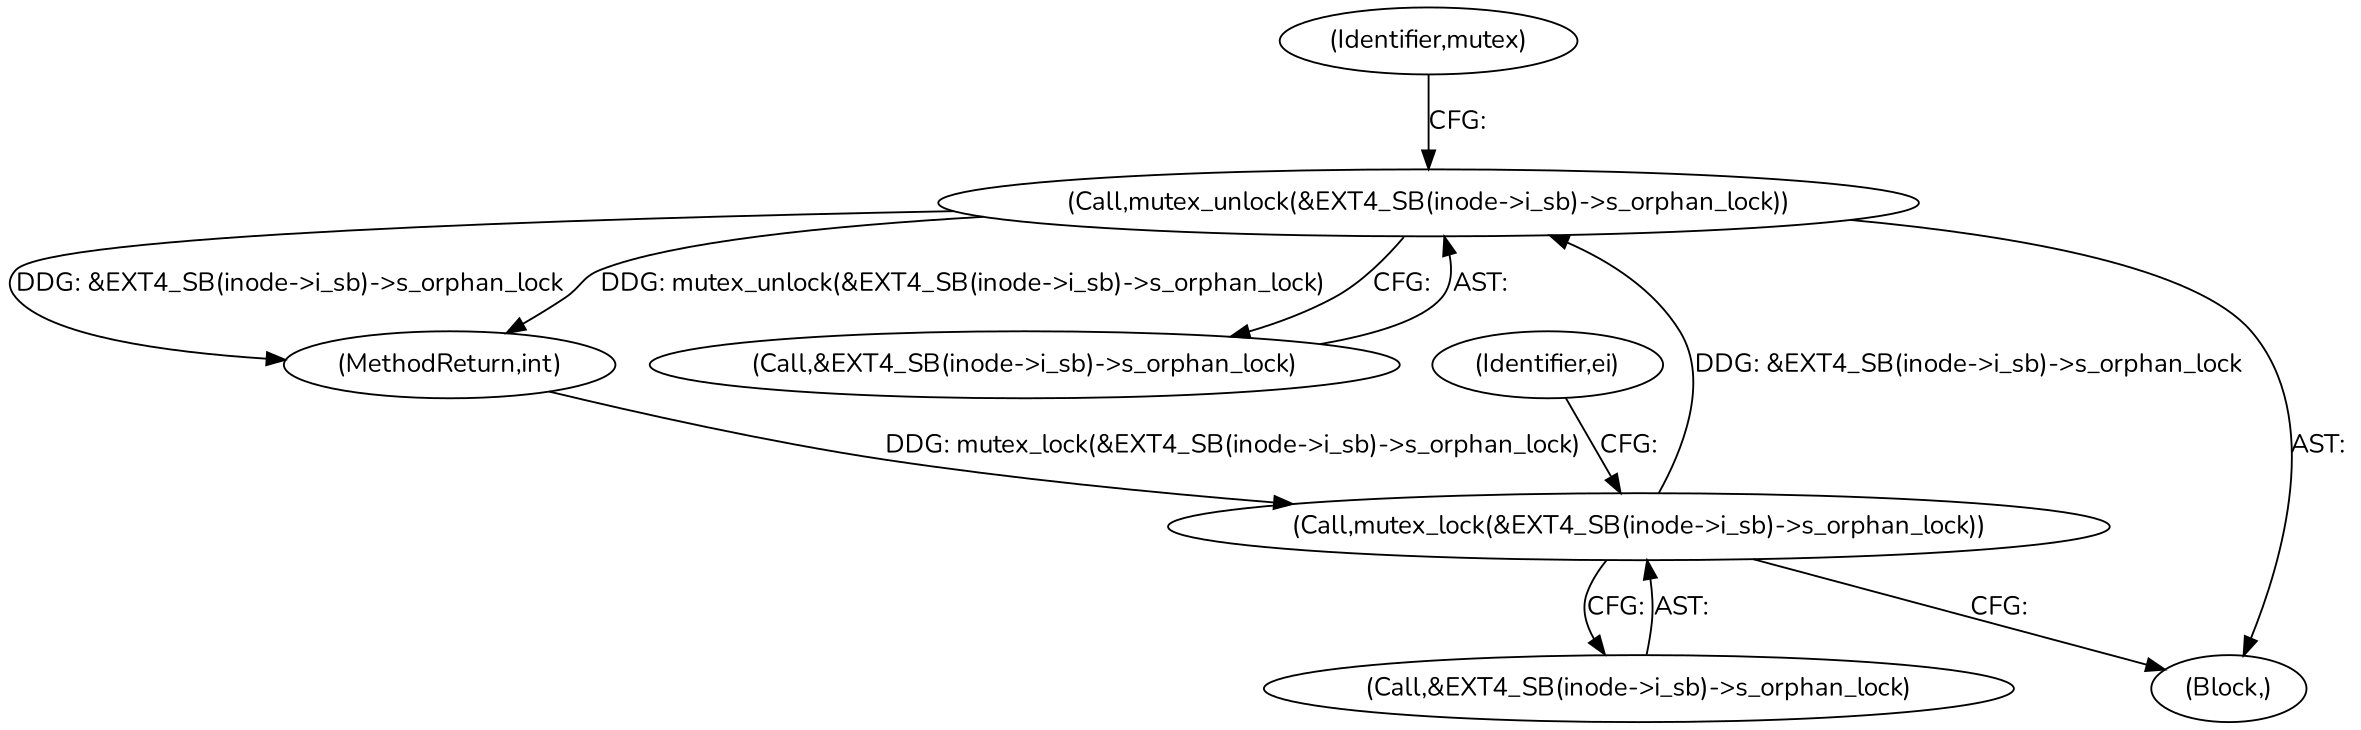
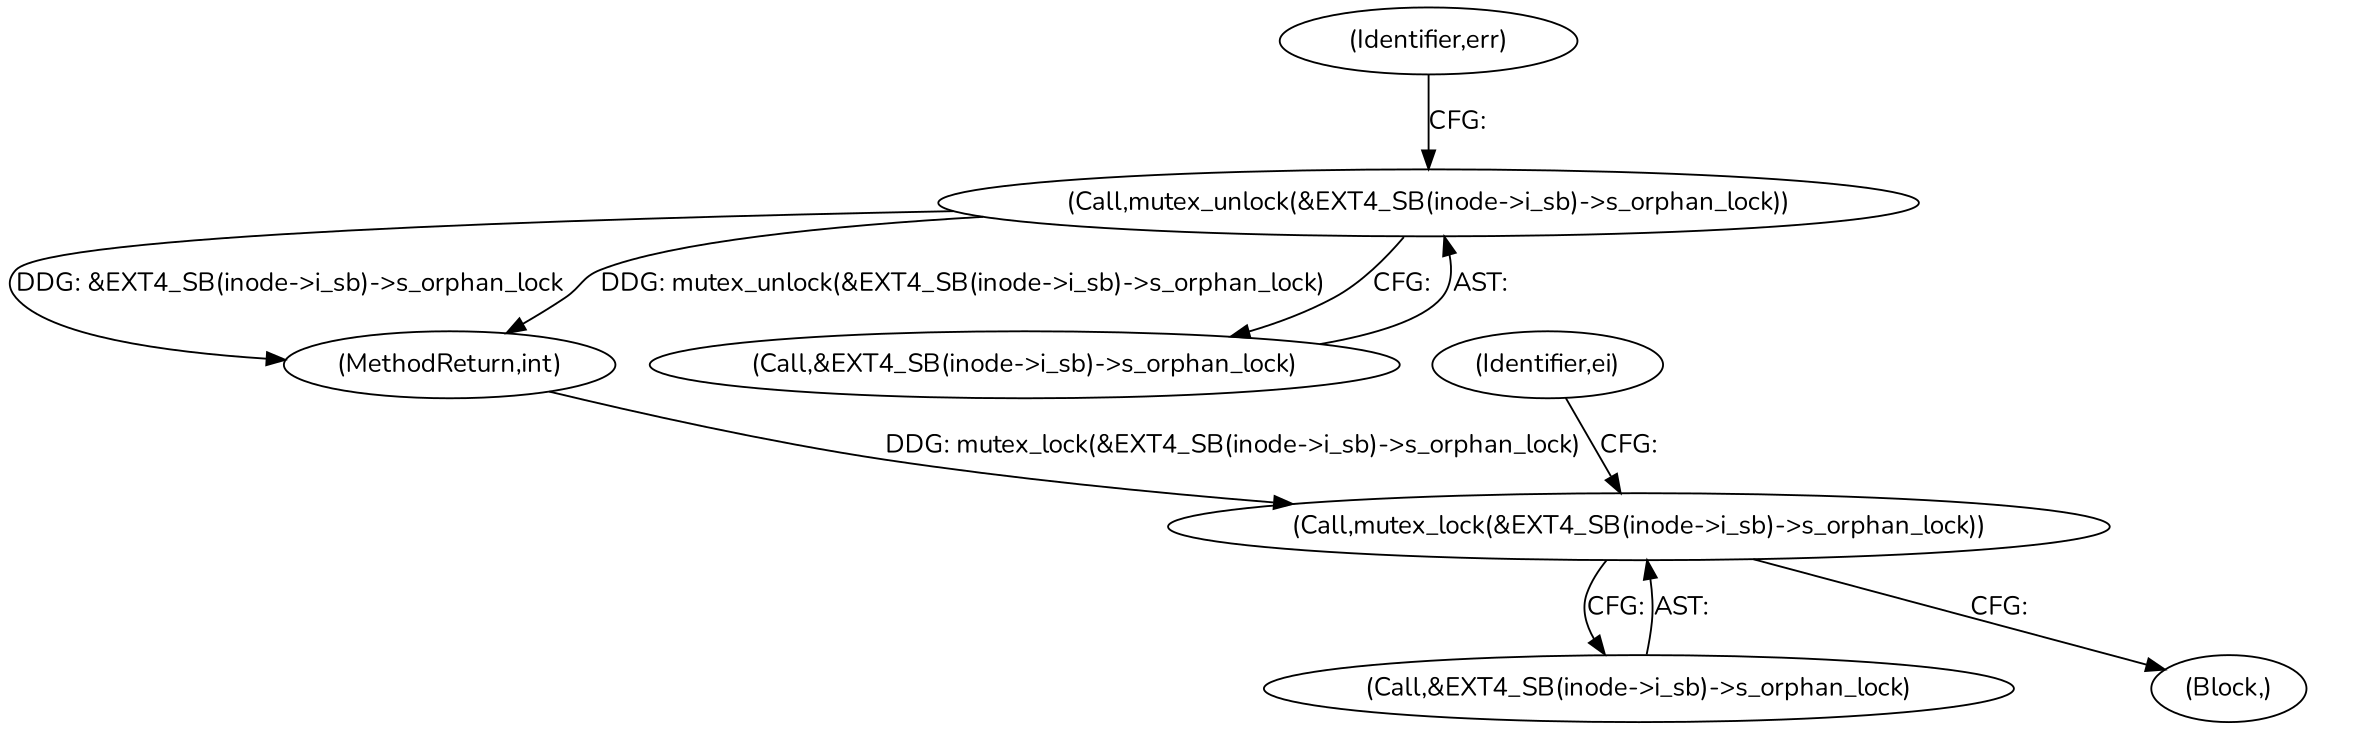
  digraph {
    fontname=Nunito
    node [fontname=Nunito]
    edge [fontname=Nunito]
    n1 [label="(Call,mutex_unlock(&EXT4_SB(inode->i_sb)->s_orphan_lock))"]
    n2 [label="(Call,&EXT4_SB(inode->i_sb)->s_orphan_lock)"]
    n3 [label="(MethodReturn,int)"]
    n4 [label="(Block,)"]
    n5 [label="(Call,mutex_lock(&EXT4_SB(inode->i_sb)->s_orphan_lock))"]
    n6 [label="(Call,&EXT4_SB(inode->i_sb)->s_orphan_lock)"]
    n7 [label="(Identifier,ei)"]
-   n8 [label="(Identifier,mutex)"]
+   n8 [label="(Identifier,err)"]
    n1 -> n2 [label="CFG: "]
    n1 -> n3 [label="DDG: &EXT4_SB(inode->i_sb)->s_orphan_lock"]
    n1 -> n3 [label="DDG: mutex_unlock(&EXT4_SB(inode->i_sb)->s_orphan_lock)"]
-   n1 -> n4 [label="AST: "]
    n2 -> n1 [label="AST: "]
    n3 -> n5 [label="DDG: mutex_lock(&EXT4_SB(inode->i_sb)->s_orphan_lock)"]
-   n5 -> n1 [label="DDG: &EXT4_SB(inode->i_sb)->s_orphan_lock"]
    n5 -> n4 [label="CFG: "]
    n5 -> n6 [label="CFG: "]
    n6 -> n5 [label="AST: "]
    n7 -> n5 [label="CFG: "]
    n8 -> n1 [label="CFG: "]
  }
